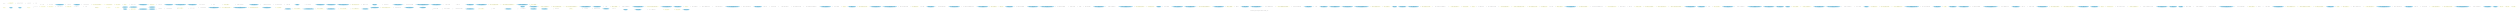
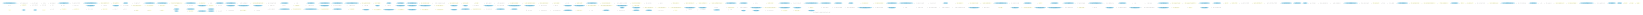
  digraph {
    fontname="IBM Plex Mono"
    label="Control-flow-graph for register allocator (function _main)"
    rankdir=LR
    node [fillcolor=skyblue fontname="IBM Plex Mono" style=filled]
    edge [fontname="IBM Plex Mono" style=solid]
    n1 [fillcolor=lightyellow label="0, 0: "]
    n2 [label="1, 1: "]
    n3 [label="2, 2: "]
    n4 [fillcolor=lightyellow label="3, 3: "]
    n5 [fillcolor=white label="4, 6: 0 1 "]
    n6 [fillcolor=lightyellow label="11, 13: "]
    n7 [fillcolor=lightyellow label="5, 7: 0 1 2 3 "]
    n8 [fillcolor=lightyellow label="12, 14: "]
    n9 [fillcolor=lightyellow label="6, 8: 2 3 4 5 "]
    n10 [fillcolor=white label="7, 9: 2 3 4 5 6 7 "]
    n11 [fillcolor=lightyellow label="8, 10: 2 3 6 7 "]
    n12 [fillcolor=white label="9, 11: 6 7 "]
    n13 [fillcolor=white label="10, 12: "]
    n14 [fillcolor=lightyellow label="13, 15: "]
    n15 [label="14, 18: 8 9 "]
    n16 [label="17, 22: "]
    n17 [label="15, 19: 8 9 10 11 "]
    n18 [fillcolor=lightyellow label="18, 23: 12 13 "]
    n19 [label="16, 21: 10 11 "]
    n20 [fillcolor=lightyellow label="23, 28: 10 11 "]
    n21 [fillcolor=white label="24, 29: 10 11 "]
    n22 [label="19, 24: 12 13 14 15 "]
    n23 [label="20, 25: 14 15 "]
    n24 [fillcolor=white label="21, 26: 16 17 "]
    n25 [fillcolor=white label="22, 27: 10 11 16 17 "]
    n26 [fillcolor=white label="25, 32: 10 11 18 19 "]
    n27 [label="32, 39: 10 11 "]
    n28 [label="26, 33: 10 11 18 19 20 51"]
    n29 [fillcolor=lightyellow label="33, 40: 10 11 26 27 "]
    n30 [fillcolor=lightyellow label="27, 34: 10 11 20 21 22 23 "]
    n31 [label="28, 35: 10 11 20 21 22 23 24 25 "]
    n32 [fillcolor=lightyellow label="29, 36: 10 11 20 21 24 25 "]
    n33 [label="30, 37: 10 11 24 25 "]
    n34 [fillcolor=lightyellow label="31, 38: 10 11 "]
    n35 [label="34, 41: 10 11 26 27 28 29 "]
    n36 [fillcolor=lightyellow label="35, 42: 10 11 28 29 "]
    n37 [label="36, 43: 10 11 28 29 "]
    n38 [fillcolor=lightyellow label="37, 44: 10 11 30 31 "]
    n39 [fillcolor=lightyellow label="38, 45: 10 11 30 31 "]
    n40 [label="39, 46: 10 11 "]
    n41 [label="40, 49: 10 11 32 33 "]
    n42 [fillcolor=white label="45, 54: 10 11 "]
    n43 [fillcolor=lightyellow label="41, 50: 10 11 32 33 34 35 "]
    n44 [fillcolor=white label="46, 55: 10 11 36 37 "]
    n45 [fillcolor=white label="42, 51: 10 11 34 35 "]
    n46 [label="43, 52: 10 11 34 35 "]
    n47 [label="44, 53: 10 11 "]
    n48 [fillcolor=white label="47, 56: 10 11 36 37 38 39 "]
    n49 [label="48, 57: 10 11 38 39 "]
    n50 [fillcolor=lightyellow label="49, 58: 38 39 "]
    n51 [fillcolor=white label="50, 59: "]
    n52 [label="51, 60: 40 41 "]
    n53 [fillcolor=white label="52, 61: 40 41 42 43 "]
    n54 [label="53, 62: 42 43 "]
    n55 [label="54, 63: 44 45 "]
    n56 [fillcolor=white label="55, 64: 44 45 "]
    n57 [fillcolor=lightyellow label="56, 65: "]
    n58 [fillcolor=white label="57, 68: 46 47 "]
    n59 [label="61, 72: "]
    n60 [fillcolor=white label="58, 69: 46 47 48 49 "]
    n61 [label="62, 73: 50 51 "]
    n62 [label="59, 70: 48 49 "]
    n63 [fillcolor=white label="60, 71: "]
    n64 [fillcolor=white label="63, 74: 50 51 52 53 "]
    n65 [fillcolor=lightyellow label="64, 75: 52 53 "]
    n66 [fillcolor=lightyellow label="65, 76: 54 55 "]
    n67 [label="66, 77: 54 55 "]
    n68 [fillcolor=white label="67, 78: "]
    n69 [fillcolor=lightyellow label="68, 81: 56 57 "]
    n70 [fillcolor=white label="72, 85: "]
    n71 [fillcolor=white label="69, 82: 56 57 58 59 "]
    n72 [fillcolor=white label="73, 86: 60 61 "]
    n73 [fillcolor=white label="70, 83: 58 59 "]
    n74 [fillcolor=white label="71, 84: "]
    n75 [label="74, 87: 60 61 62 63 "]
    n76 [fillcolor=white label="75, 88: 62 63 "]
    n77 [label="76, 89: 64 65 "]
    n78 [fillcolor=white label="77, 90: 64 65 66 67 "]
    n79 [fillcolor=lightyellow label="78, 91: 64 65 66 67 68 69 "]
    n80 [fillcolor=lightyellow label="79, 92: 64 65 68 69 "]
    n81 [fillcolor=lightyellow label="80, 93: 68 69 "]
    n82 [fillcolor=lightyellow label="81, 94: "]
    n83 [fillcolor=white label="82, 95: 70 71 "]
    n84 [label="83, 96: 70 71 72 73 "]
    n85 [fillcolor=lightyellow label="84, 97: 72 73 "]
    n86 [fillcolor=white label="85, 98: 74 75 "]
    n87 [label="86, 99: 74 75 76 77 "]
    n88 [label="87, 100: 74 75 76 77 78 79 "]
    n89 [label="88, 101: 74 75 78 79 "]
    n90 [fillcolor=white label="89, 102: 78 79 "]
    n91 [fillcolor=white label="90, 103: "]
    n92 [fillcolor=lightyellow label="91, 104: 80 81 "]
    n93 [fillcolor=white label="92, 105: 80 81 82 83 "]
    n94 [label="93, 106: 82 83 84 85 "]
    n95 [fillcolor=white label="94, 107: 82 83 84 85 86 87 "]
    n96 [fillcolor=white label="95, 108: 82 83 86 87 "]
    n97 [fillcolor=white label="96, 109: 86 87 "]
    n98 [label="97, 110: "]
    n99 [fillcolor=white label="98, 111: 88 89 "]
    n100 [label="99, 112: 88 89 90 91 "]
    n101 [label="100, 113: 90 91 92 93 "]
    n102 [label="101, 114: 90 91 92 93 94 95 "]
    n103 [fillcolor=lightyellow label="102, 115: 90 91 94 95 "]
-   n104 [fillcolor=white label="103, 116: 94 95 "]
+   n104 [label="103, 116: 94 95 "]
    n105 [label="104, 117: "]
    n106 [fillcolor=white label="105, 118: 96 97 "]
    n107 [label="106, 119: 96 97 98 99 "]
    n108 [fillcolor=white label="107, 120: 98 99 100 101 "]
    n109 [label="108, 121: 98 99 100 101 102 103 "]
    n110 [label="109, 122: 98 99 102 103 "]
    n111 [fillcolor=white label="110, 123: 102 103 "]
    n112 [fillcolor=white label="111, 124: "]
    n113 [label="112, 125: 104 105 "]
    n114 [label="113, 126: 104 105 106 107 "]
    n115 [fillcolor=lightyellow label="114, 127: 106 107 108 109 "]
    n116 [fillcolor=lightyellow label="115, 128: 106 107 108 109 110 111 "]
    n117 [label="116, 129: 106 107 110 111 "]
    n118 [fillcolor=lightyellow label="117, 130: 110 111 "]
    n119 [label="118, 131: "]
    n120 [label="119, 132: 112 113 "]
    n121 [fillcolor=lightyellow label="120, 133: 112 113 114 115 "]
    n122 [fillcolor=lightyellow label="121, 134: 114 115 116 117 "]
    n123 [fillcolor=lightyellow label="122, 135: 114 115 116 117 118 119 "]
    n124 [label="123, 136: 114 115 118 119 "]
    n125 [label="124, 137: 118 119 "]
    n126 [fillcolor=white label="125, 138: "]
    n127 [fillcolor=lightyellow label="126, 139: 120 121 "]
    n128 [fillcolor=white label="127, 140: 120 121 122 123 "]
    n129 [label="128, 141: 122 123 124 125 "]
    n130 [fillcolor=lightyellow label="129, 142: 122 123 124 125 126 127 "]
    n131 [label="130, 143: 122 123 126 127 "]
    n132 [label="131, 144: 126 127 "]
    n133 [fillcolor=lightyellow label="132, 145: "]
    n134 [fillcolor=white label="133, 146: 128 129 "]
    n135 [fillcolor=white label="134, 147: 128 129 130 131 "]
    n136 [fillcolor=white label="135, 148: 130 131 132 133 "]
    n137 [label="136, 149: 130 131 132 133 134 135 "]
    n138 [fillcolor=white label="137, 150: 130 131 134 135 "]
    n139 [label="138, 151: 134 135 "]
    n140 [fillcolor=white label="139, 152: "]
    n141 [fillcolor=white label="140, 153: 136 137 "]
    n142 [fillcolor=white label="141, 154: 136 137 138 139 "]
    n143 [fillcolor=white label="142, 155: 138 139 140 141 "]
    n144 [fillcolor=white label="143, 156: 138 139 140 141 142 143 "]
    n145 [label="144, 157: 138 139 142 143 "]
    n146 [fillcolor=white label="145, 158: 142 143 "]
    n147 [fillcolor=lightyellow label="146, 159: "]
    n148 [label="147, 160: 144 145 "]
    n149 [fillcolor=lightyellow label="148, 161: 144 145 146 147 "]
    n150 [label="149, 162: 146 147 148 149 "]
    n151 [label="150, 163: 146 147 148 149 150 151 "]
    n152 [fillcolor=white label="151, 164: 146 147 150 151 "]
    n153 [fillcolor=lightyellow label="152, 165: 150 151 "]
    n154 [fillcolor=white label="153, 166: "]
    n155 [label="154, 167: 152 153 "]
    n156 [fillcolor=white label="155, 168: 152 153 154 155 "]
    n157 [label="156, 169: 154 155 156 157 "]
    n158 [fillcolor=white label="157, 170: 154 155 156 157 158 159 "]
    n159 [label="158, 171: 154 155 158 159 "]
    n160 [fillcolor=lightyellow label="159, 172: 158 159 "]
    n161 [fillcolor=lightyellow label="160, 173: "]
    n162 [label="161, 174: 160 161 "]
    n163 [fillcolor=white label="162, 175: 160 161 162 163 "]
-   n164 [label="163, 176: 162 163 164 165 "]
    n165 [label="164, 177: 162 163 164 165 166 167 "]
    n166 [fillcolor=white label="165, 178: 162 163 166 167 "]
    n167 [fillcolor=white label="166, 179: 166 167 "]
    n168 [fillcolor=white label="167, 180: "]
    n169 [fillcolor=white label="168, 181: 168 169 "]
    n170 [label="169, 182: 168 169 170 171 "]
    n171 [fillcolor=white label="170, 183: 170 171 172 173 "]
    n172 [label="171, 184: 170 171 172 173 174 175 "]
    n173 [fillcolor=lightyellow label="172, 185: 170 171 174 175 "]
    n174 [fillcolor=lightyellow label="173, 186: 174 175 "]
    n175 [label="174, 187: "]
    n176 [fillcolor=white label="175, 188: 176 177 "]
    n177 [label="176, 189: 176 177 178 179 "]
    n178 [label="177, 190: 178 179 180 181 "]
    n179 [fillcolor=lightyellow label="178, 191: 178 179 180 181 182 183 "]
    n180 [label="179, 192: 178 179 182 183 "]
    n181 [fillcolor=lightyellow label="180, 193: 182 183 "]
    n182 [fillcolor=white label="181, 194: "]
    n183 [label="182, 195: 184 185 "]
    n184 [label="183, 196: 184 185 186 187 "]
    n185 [fillcolor=white label="184, 197: 186 187 188 189 "]
    n186 [fillcolor=lightyellow label="185, 198: 186 187 188 189 190 191 "]
    n187 [fillcolor=white label="186, 199: 186 187 190 191 "]
    n188 [label="187, 200: 190 191 "]
    n189 [fillcolor=white label="188, 201: "]
    n190 [label="189, 202: 192 193 "]
    n191 [label="190, 203: 192 193 194 195 "]
    n192 [label="191, 204: 194 195 196 197 "]
    n193 [label="192, 205: 194 195 196 197 198 199 "]
    n194 [fillcolor=lightyellow label="193, 206: 194 195 198 199 "]
    n195 [fillcolor=lightyellow label="194, 207: 198 199 "]
    n196 [label="195, 208: "]
    n197 [label="196, 209: 200 201 "]
    n198 [label="197, 210: 200 201 202 203 "]
    n199 [fillcolor=lightyellow label="198, 211: 202 203 204 205 "]
    n200 [fillcolor=white label="199, 212: 202 203 204 205 206 207 "]
    n201 [fillcolor=lightyellow label="200, 213: 202 203 206 207 "]
    n202 [fillcolor=lightyellow label="201, 214: 206 207 "]
    n203 [fillcolor=lightyellow label="202, 215: "]
    n204 [fillcolor=white label="203, 216: 208 209 "]
    n205 [fillcolor=white label="204, 217: 208 209 210 211 "]
    n206 [fillcolor=lightyellow label="205, 218: 210 211 212 213 "]
    n207 [fillcolor=lightyellow label="206, 219: 210 211 212 213 214 215 "]
    n208 [fillcolor=lightyellow label="207, 220: 210 211 214 215 "]
    n209 [fillcolor=lightyellow label="208, 221: 214 215 "]
    n210 [fillcolor=white label="209, 222: "]
    n211 [fillcolor=lightyellow label="210, 223: 216 217 "]
    n212 [label="211, 224: 216 217 218 219 "]
    n213 [fillcolor=lightyellow label="212, 225: 218 219 220 221 "]
    n214 [fillcolor=white label="213, 226: 218 219 220 221 222 223 "]
    n215 [fillcolor=lightyellow label="214, 227: 218 219 222 223 "]
    n216 [fillcolor=white label="215, 228: 222 223 "]
    n217 [fillcolor=white label="216, 229: "]
    n218 [fillcolor=lightyellow label="217, 230: 224 225 "]
    n219 [fillcolor=lightyellow label="218, 231: 224 225 226 227 "]
    n220 [fillcolor=lightyellow label="219, 232: 226 227 228 229 "]
    n221 [fillcolor=lightyellow label="220, 233: 226 227 228 229 230 231 "]
    n222 [label="221, 234: 226 227 230 231 "]
    n223 [label="222, 235: 230 231 "]
    n224 [fillcolor=white label="223, 236: "]
    n225 [fillcolor=lightyellow label="224, 237: 232 233 "]
    n226 [label="225, 238: 232 233 234 235 "]
    n227 [fillcolor=white label="226, 239: 234 235 236 237 "]
    n228 [label="227, 240: 234 235 236 237 238 239 "]
    n229 [label="228, 241: 234 235 238 239 "]
    n230 [label="229, 242: 238 239 "]
    n231 [label="230, 243: "]
    n232 [fillcolor=lightyellow label="231, 244: 240 241 "]
    n233 [fillcolor=lightyellow label="232, 245: 240 241 242 243 "]
    n234 [label="233, 246: 242 243 244 245 "]
    n235 [label="234, 247: 242 243 244 245 246 247 "]
    n236 [fillcolor=white label="235, 248: 242 243 246 247 "]
    n237 [fillcolor=white label="236, 249: 246 247 "]
    n238 [label="237, 250: "]
    n239 [fillcolor=lightyellow label="238, 251: 248 249 "]
    n240 [fillcolor=lightyellow label="239, 252: 248 249 250 251 "]
    n241 [fillcolor=lightyellow label="240, 253: 250 251 252 253 "]
    n242 [label="241, 254: 250 251 252 253 254 255 "]
    n243 [fillcolor=white label="242, 255: 250 251 254 255 "]
    n244 [label="243, 256: 254 255 "]
    n245 [fillcolor=lightyellow label="244, 257: "]
    n246 [label="245, 258: 256 257 "]
    n247 [label="246, 259: 256 257 258 259 "]
    n248 [fillcolor=white label="247, 260: 258 259 260 261 "]
    n249 [label="248, 261: 258 259 260 261 262 263 "]
    n250 [fillcolor=white label="249, 262: 258 259 262 263 "]
    n251 [label="250, 263: 262 263 "]
    n252 [fillcolor=white label="251, 264: "]
    n253 [fillcolor=white label="252, 265: 264 265 "]
    n254 [label="253, 266: 264 265 266 267 "]
    n255 [fillcolor=lightyellow label="254, 267: 266 267 268 269 "]
    n256 [fillcolor=lightyellow label="255, 268: 266 267 268 269 270 271 "]
    n257 [label="256, 269: 266 267 270 271 "]
    n258 [label="257, 270: 270 271 "]
    n259 [fillcolor=lightyellow label="258, 271: "]
    n260 [fillcolor=lightyellow label="259, 272: 272 273 "]
    n261 [fillcolor=white label="260, 273: 272 273 274 275 "]
    n262 [fillcolor=lightyellow label="261, 274: 274 275 276 277 "]
    n263 [fillcolor=white label="262, 275: 274 275 276 277 278 279 "]
    n264 [label="263, 276: 274 275 278 279 "]
    n265 [label="264, 277: 278 279 "]
    n266 [label="265, 278: "]
    n267 [fillcolor=white label="266, 279: 280 281 "]
    n268 [fillcolor=white label="267, 280: 280 281 282 283 "]
    n269 [fillcolor=white label="268, 281: 282 283 284 285 "]
    n270 [label="269, 282: 282 283 284 285 286 287 "]
    n271 [fillcolor=white label="270, 283: 282 283 286 287 "]
    n272 [fillcolor=lightyellow label="271, 284: 286 287 "]
    n273 [fillcolor=white label="272, 285: "]
    n274 [fillcolor=white label="273, 286: 288 289 "]
    n275 [label="274, 287: 288 289 290 291 "]
    n276 [fillcolor=lightyellow label="275, 288: 290 291 292 293 "]
    n277 [fillcolor=lightyellow label="276, 289: 290 291 292 293 294 295 "]
    n278 [fillcolor=lightyellow label="277, 290: 290 291 294 295 "]
    n279 [label="278, 291: 294 295 "]
    n280 [fillcolor=lightyellow label="279, 292: "]
    n281 [fillcolor=lightyellow label="280, 293: 296 297 "]
    n282 [fillcolor=white label="281, 294: 296 297 298 299 "]
    n283 [fillcolor=lightyellow label="282, 295: 298 299 300 301 "]
    n284 [label="283, 296: 298 299 300 301 302 303 "]
    n285 [fillcolor=white label="284, 297: 298 299 302 303 "]
    n286 [label="285, 298: 302 303 "]
    n287 [fillcolor=white label="286, 299: "]
    n288 [fillcolor=white label="287, 300: 304 305 "]
    n289 [fillcolor=lightyellow label="288, 301: 304 305 306 307 "]
    n290 [fillcolor=lightyellow label="289, 302: 306 307 308 309 "]
    n291 [label="290, 303: 306 307 308 309 310 311 "]
    n292 [fillcolor=white label="291, 304: 306 307 310 311 "]
    n293 [label="292, 305: 310 311 "]
    n294 [label="293, 306: "]
    n295 [fillcolor=lightyellow label="294, 307: "]
    n296 [fillcolor=lightyellow label="295, 308: "]
    n297 [fillcolor=lightyellow label="296, 309: "]
    n1 -> n2 [style=dotted]
    n2 -> n3
    n3 -> n4
    n4 -> n5 [style=dashed]
    n4 -> n6
    n5 -> n7
    n6 -> n8 [style=dashed]
    n7 -> n9 [style=dashed]
    n8 -> n14
    n9 -> n10
    n10 -> n11 [style=dotted]
    n11 -> n12
    n12 -> n13
    n13 -> n6
    n14 -> n15 [style=dashed]
    n14 -> n16 [style=dashed]
    n15 -> n17 [style=dashed]
    n16 -> n18
    n17 -> n19 [style=dotted]
    n18 -> n22 [style=dashed]
    n19 -> n20 [style=dashed]
    n20 -> n21
    n21 -> n26 [style=dashed]
    n21 -> n27
    n22 -> n23
    n23 -> n24
    n24 -> n25
    n25 -> n20 [style=dotted]
    n26 -> n28 [style=dashed]
    n27 -> n29 [style=dotted]
    n28 -> n30
    n29 -> n35 [style=dashed]
    n30 -> n31
    n31 -> n32 [style=dotted]
    n32 -> n33 [style=dotted]
    n33 -> n34
    n34 -> n27 [style=dashed]
    n35 -> n36
    n36 -> n37
    n37 -> n38 [style=dotted]
    n38 -> n39 [style=dotted]
    n39 -> n40 [style=dashed]
    n40 -> n41 [style=dashed]
    n40 -> n42
    n41 -> n43 [style=dashed]
    n42 -> n44
    n43 -> n45
    n44 -> n48 [style=dotted]
    n45 -> n46
    n46 -> n47 [style=dotted]
    n47 -> n42 [style=dotted]
    n48 -> n49 [style=dashed]
    n49 -> n50
    n50 -> n51
    n51 -> n52 [style=dotted]
    n52 -> n53 [style=dashed]
    n53 -> n54
    n54 -> n55 [style=dashed]
    n55 -> n56
    n56 -> n57 [style=dashed]
    n57 -> n58 [style=dashed]
    n57 -> n59 [style=dotted]
    n58 -> n60 [style=dashed]
    n59 -> n61 [style=dotted]
    n60 -> n62 [style=dotted]
    n61 -> n64 [style=dashed]
    n62 -> n63
    n63 -> n59 [style=dotted]
    n64 -> n65
    n65 -> n66
    n66 -> n67 [style=dotted]
    n68 -> n69
    n68 -> n70 [style=dashed]
    n69 -> n71 [style=dashed]
    n70 -> n72 [style=dotted]
    n71 -> n73 [style=dotted]
    n72 -> n75 [style=dotted]
    n73 -> n74 [style=dashed]
    n74 -> n70
    n75 -> n76 [style=dashed]
    n76 -> n77 [style=dotted]
    n77 -> n78 [style=dashed]
    n78 -> n79 [style=dotted]
    n79 -> n80 [style=dashed]
    n80 -> n81 [style=dashed]
    n81 -> n82
    n82 -> n83
    n83 -> n84 [style=dashed]
    n84 -> n85
    n85 -> n86 [style=dashed]
    n86 -> n87 [style=dashed]
    n87 -> n88 [style=dashed]
    n88 -> n89
    n89 -> n90 [style=dashed]
    n90 -> n91 [style=dotted]
    n91 -> n92
    n92 -> n93
    n93 -> n94 [style=dotted]
    n94 -> n95 [style=dashed]
    n95 -> n96
    n96 -> n97 [style=dotted]
    n97 -> n98
    n98 -> n99
    n99 -> n100 [style=dashed]
    n100 -> n101 [style=dashed]
    n101 -> n102 [style=dotted]
    n102 -> n103
    n103 -> n104
    n104 -> n105 [style=dotted]
    n105 -> n106 [style=dotted]
    n106 -> n107 [style=dashed]
    n107 -> n108
    n108 -> n109
    n109 -> n110
    n110 -> n111 [style=dashed]
    n111 -> n112
    n112 -> n113 [style=dotted]
    n113 -> n114 [style=dashed]
    n114 -> n115 [style=dashed]
    n115 -> n116
    n116 -> n117
    n117 -> n118 [style=dotted]
    n119 -> n118
    n119 -> n120
    n120 -> n121 [style=dotted]
    n121 -> n122 [style=dotted]
    n122 -> n123
    n123 -> n124 [style=dotted]
    n124 -> n125 [style=dashed]
    n125 -> n126 [style=dotted]
    n126 -> n127
    n127 -> n128
    n128 -> n129
    n129 -> n130 [style=dotted]
    n130 -> n131
    n131 -> n132
    n132 -> n133 [style=dotted]
    n133 -> n134 [style=dotted]
    n134 -> n135 [style=dotted]
    n135 -> n136 [style=dotted]
    n136 -> n137
    n137 -> n138 [style=dotted]
    n138 -> n139
    n139 -> n140 [style=dashed]
    n140 -> n141
    n141 -> n142 [style=dashed]
    n142 -> n143 [style=dotted]
    n143 -> n144
    n144 -> n145 [style=dotted]
    n145 -> n146
    n146 -> n147 [style=dotted]
    n147 -> n148 [style=dashed]
    n148 -> n149 [style=dotted]
    n149 -> n150
    n150 -> n151 [style=dashed]
    n151 -> n152 [style=dashed]
    n152 -> n153 [style=dashed]
    n153 -> n154
    n154 -> n155 [style=dashed]
    n155 -> n156 [style=dotted]
    n156 -> n157
    n157 -> n158 [style=dashed]
    n158 -> n159 [style=dotted]
    n159 -> n160
    n160 -> n161 [style=dashed]
    n161 -> n162 [style=dotted]
    n162 -> n163 [style=dotted]
-   n163 -> n164 [style=dashed]
-   n164 -> n165 [style=dotted]
    n165 -> n166
    n166 -> n167 [style=dotted]
    n167 -> n168 [style=dotted]
    n168 -> n169
    n169 -> n170 [style=dotted]
    n170 -> n171 [style=dashed]
    n171 -> n172 [style=dashed]
    n172 -> n173 [style=dashed]
    n173 -> n174
    n174 -> n175
    n175 -> n176 [style=dotted]
    n176 -> n177 [style=dashed]
    n177 -> n178
    n178 -> n179 [style=dotted]
    n179 -> n180 [style=dashed]
    n180 -> n181
    n181 -> n182 [style=dotted]
    n182 -> n183
    n183 -> n184 [style=dotted]
    n184 -> n185 [style=dotted]
    n185 -> n186 [style=dashed]
    n186 -> n187 [style=dashed]
    n187 -> n188 [style=dashed]
    n188 -> n189 [style=dashed]
    n189 -> n190
    n190 -> n191 [style=dashed]
    n191 -> n192 [style=dotted]
    n192 -> n193
    n193 -> n194 [style=dashed]
    n194 -> n195 [style=dotted]
    n195 -> n196
    n196 -> n197 [style=dashed]
    n197 -> n198 [style=dashed]
    n198 -> n199 [style=dotted]
    n199 -> n200 [style=dashed]
    n200 -> n201 [style=dashed]
    n201 -> n202 [style=dotted]
    n202 -> n203 [style=dotted]
    n203 -> n204 [style=dashed]
    n204 -> n205
    n205 -> n206 [style=dotted]
    n206 -> n207
    n207 -> n208
    n208 -> n209 [style=dashed]
    n209 -> n210 [style=dotted]
    n210 -> n211 [style=dotted]
    n211 -> n212 [style=dotted]
    n212 -> n213
    n213 -> n214 [style=dotted]
    n214 -> n215 [style=dotted]
    n215 -> n216 [style=dashed]
    n216 -> n217
    n217 -> n218 [style=dashed]
    n218 -> n219
    n219 -> n220
    n220 -> n221 [style=dashed]
    n221 -> n222 [style=dashed]
    n222 -> n223
    n223 -> n224 [style=dashed]
    n224 -> n225 [style=dashed]
    n225 -> n226
    n226 -> n227 [style=dashed]
    n227 -> n228 [style=dashed]
    n228 -> n229 [style=dashed]
    n229 -> n230 [style=dotted]
    n230 -> n231 [style=dotted]
    n231 -> n232 [style=dashed]
    n232 -> n233 [style=dotted]
    n233 -> n234
    n234 -> n235
    n235 -> n236
    n236 -> n237 [style=dashed]
    n237 -> n238
    n238 -> n239
    n239 -> n240 [style=dashed]
    n240 -> n241 [style=dotted]
    n241 -> n242 [style=dashed]
    n242 -> n243 [style=dotted]
    n243 -> n244 [style=dashed]
    n244 -> n245
    n245 -> n246
    n246 -> n247 [style=dashed]
    n247 -> n248 [style=dotted]
    n248 -> n249 [style=dashed]
    n249 -> n250
    n250 -> n251
    n251 -> n252
    n252 -> n253
    n253 -> n254 [style=dashed]
    n254 -> n255 [style=dashed]
    n255 -> n256 [style=dotted]
    n256 -> n257
    n257 -> n258 [style=dashed]
    n258 -> n259
    n259 -> n260 [style=dotted]
    n260 -> n261 [style=dashed]
    n261 -> n262
    n262 -> n263
    n263 -> n264 [style=dashed]
    n264 -> n265 [style=dotted]
    n265 -> n266 [style=dotted]
    n266 -> n267 [style=dotted]
    n267 -> n268 [style=dotted]
    n268 -> n269 [style=dotted]
    n269 -> n270 [style=dotted]
    n270 -> n271 [style=dotted]
    n271 -> n272
    n272 -> n273
    n273 -> n274
    n274 -> n275 [style=dashed]
    n275 -> n276 [style=dotted]
    n276 -> n277 [style=dotted]
    n277 -> n278 [style=dashed]
    n278 -> n279 [style=dashed]
    n279 -> n280 [style=dotted]
    n280 -> n281
    n281 -> n282 [style=dashed]
    n282 -> n283 [style=dotted]
    n283 -> n284
    n284 -> n285
    n285 -> n286 [style=dotted]
    n286 -> n287 [style=dashed]
    n287 -> n288 [style=dashed]
    n288 -> n289 [style=dotted]
    n289 -> n290 [style=dotted]
    n290 -> n291 [style=dashed]
    n291 -> n292 [style=dotted]
    n292 -> n293 [style=dotted]
    n293 -> n294
    n294 -> n295
    n295 -> n296 [style=dotted]
    n296 -> n297
  }
